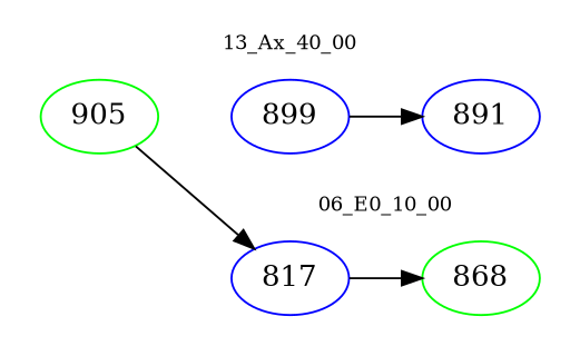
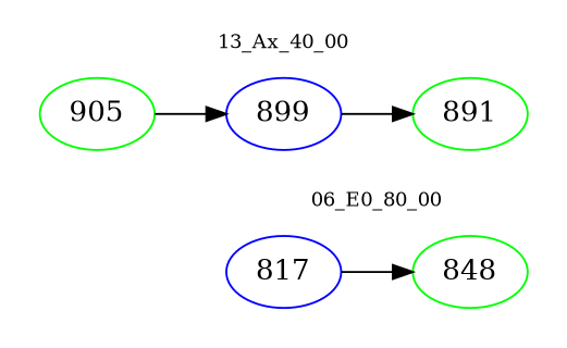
  digraph {
    rankdir=LR
    node [color=green]
    edge [color=black]
    n1 [label=905]
    n2 [color=blue label=899]
-   n3 [color=blue label=891]
+   n3 [label=891]
    n4 [color=blue label=817]
-   n5 [label=868]
+   n5 [label=848]
    subgraph cluster_1 {
      color=white
      fontsize=10
      label="13_Ax_40_00"
      n1
      n2
      n3
    }
    subgraph cluster_2 {
      color=white
      fontsize=10
-     label="06_E0_10_00"
+     label="06_E0_80_00"
      n4
      n5
    }
-   n1 -> n4
+   n1 -> n2
    n2 -> n3
    n4 -> n5
  }
